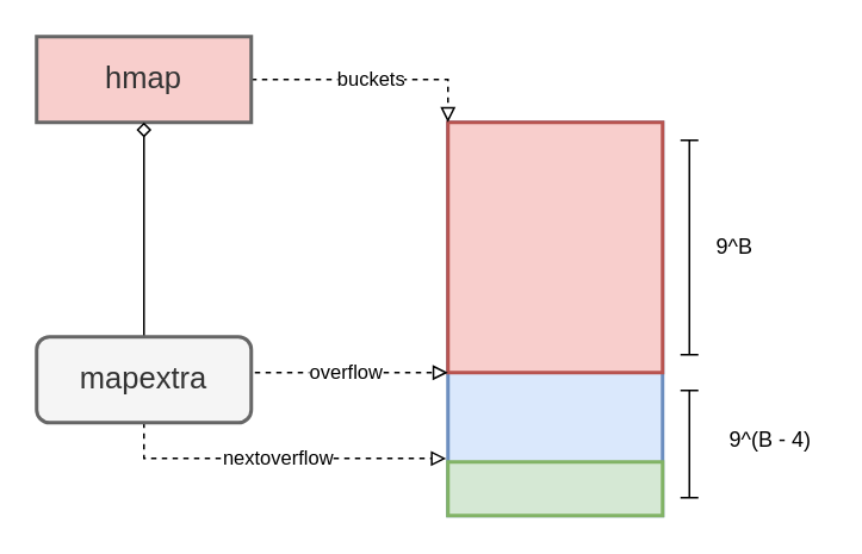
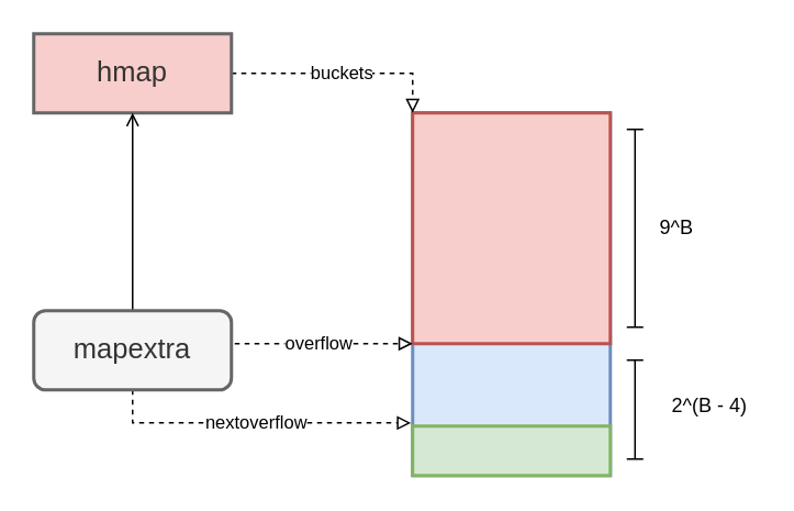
  <mxCell id="0" />
  <mxCell id="1" parent="0" />
  <mxCell id="2" value="" style="rounded=0;whiteSpace=wrap;html=1;strokeWidth=2;fontSize=17;fillColor=#dae8fc;strokeColor=#6c8ebf;" parent="1" vertex="1"><mxGeometry x="250" y="68" width="120" height="220" as="geometry" /></mxCell>
  <mxCell id="3" value="" style="rounded=0;whiteSpace=wrap;html=1;strokeWidth=2;fontSize=17;fillColor=#f8cecc;strokeColor=#b85450;" parent="1" vertex="1"><mxGeometry x="250" y="68" width="120" height="140" as="geometry" /></mxCell>
  <mxCell id="4" value="buckets" style="edgeStyle=orthogonalEdgeStyle;rounded=0;orthogonalLoop=1;jettySize=auto;html=1;exitX=1;exitY=0.5;exitDx=0;exitDy=0;entryX=0;entryY=0;entryDx=0;entryDy=0;dashed=1;endArrow=block;endFill=0;" parent="1" source="5" target="3" edge="1"><mxGeometry relative="1" as="geometry" /></mxCell>
  <mxCell id="5" value="hmap" style="rounded=0;whiteSpace=wrap;html=1;strokeWidth=2;fontSize=17;fillColor=#f8cecc;strokeColor=#666666;fontColor=#333333;" parent="1" vertex="1"><mxGeometry x="20" y="20" width="120" height="48" as="geometry" /></mxCell>
- <mxCell id="6" style="edgeStyle=orthogonalEdgeStyle;rounded=0;orthogonalLoop=1;jettySize=auto;html=1;exitX=0.5;exitY=0;exitDx=0;exitDy=0;entryX=0.5;entryY=1;entryDx=0;entryDy=0;endArrow=diamond;endFill=0;" parent="1" source="9" target="5" edge="1"><mxGeometry relative="1" as="geometry" /></mxCell>
+ <mxCell id="6" style="edgeStyle=orthogonalEdgeStyle;rounded=0;orthogonalLoop=1;jettySize=auto;html=1;exitX=0.5;exitY=0;exitDx=0;exitDy=0;entryX=0.5;entryY=1;entryDx=0;entryDy=0;endArrow=open;endFill=0;" parent="1" source="9" target="5" edge="1"><mxGeometry relative="1" as="geometry" /></mxCell>
  <mxCell id="7" value="overflow" style="edgeStyle=orthogonalEdgeStyle;rounded=0;orthogonalLoop=1;jettySize=auto;html=1;exitX=1;exitY=0.5;exitDx=0;exitDy=0;entryX=0;entryY=1;entryDx=0;entryDy=0;endArrow=block;endFill=0;dashed=1;" parent="1" source="9" target="3" edge="1"><mxGeometry relative="1" as="geometry"><Array as="points"><mxPoint x="140" y="208" /></Array></mxGeometry></mxCell>
  <mxCell id="8" value="nextoverflow" style="edgeStyle=orthogonalEdgeStyle;rounded=0;orthogonalLoop=1;jettySize=auto;html=1;exitX=0.5;exitY=1;exitDx=0;exitDy=0;entryX=-0.008;entryY=0.855;entryDx=0;entryDy=0;entryPerimeter=0;dashed=1;endArrow=block;endFill=0;" parent="1" source="9" target="2" edge="1"><mxGeometry relative="1" as="geometry" /></mxCell>
  <mxCell id="9" value="mapextra" style="whiteSpace=wrap;html=1;strokeWidth=2;fontSize=17;fillColor=#f5f5f5;strokeColor=#666666;fontColor=#333333;rounded=1;" parent="1" vertex="1"><mxGeometry x="20" y="188" width="120" height="48" as="geometry" /></mxCell>
  <mxCell id="10" value="" style="rounded=0;whiteSpace=wrap;html=1;strokeWidth=2;fillColor=#d5e8d4;strokeColor=#82b366;" parent="1" vertex="1"><mxGeometry x="250" y="258" width="120" height="30" as="geometry" /></mxCell>
  <mxCell id="11" value="9^B" style="text;html=1;align=center;verticalAlign=middle;resizable=0;points=[];autosize=1;strokeColor=none;" parent="1" vertex="1"><mxGeometry x="390" y="128" width="40" height="20" as="geometry" /></mxCell>
- <mxCell id="12" value="9^(B - 4)" style="text;html=1;align=center;verticalAlign=middle;resizable=0;points=[];autosize=1;strokeColor=none;" parent="1" vertex="1"><mxGeometry x="400" y="236" width="60" height="20" as="geometry" /></mxCell>
+ <mxCell id="12" value="2^(B - 4)" style="text;html=1;align=center;verticalAlign=middle;resizable=0;points=[];autosize=1;strokeColor=none;" parent="1" vertex="1"><mxGeometry x="400" y="236" width="60" height="20" as="geometry" /></mxCell>
  <mxCell id="13" value="" style="shape=crossbar;whiteSpace=wrap;html=1;rounded=1;direction=south;strokeWidth=1;" parent="1" vertex="1"><mxGeometry x="380" y="78" width="10" height="120" as="geometry" /></mxCell>
  <mxCell id="14" value="" style="shape=crossbar;whiteSpace=wrap;html=1;rounded=1;direction=south;strokeWidth=1;" parent="1" vertex="1"><mxGeometry x="380" y="218" width="10" height="60" as="geometry" /></mxCell>
